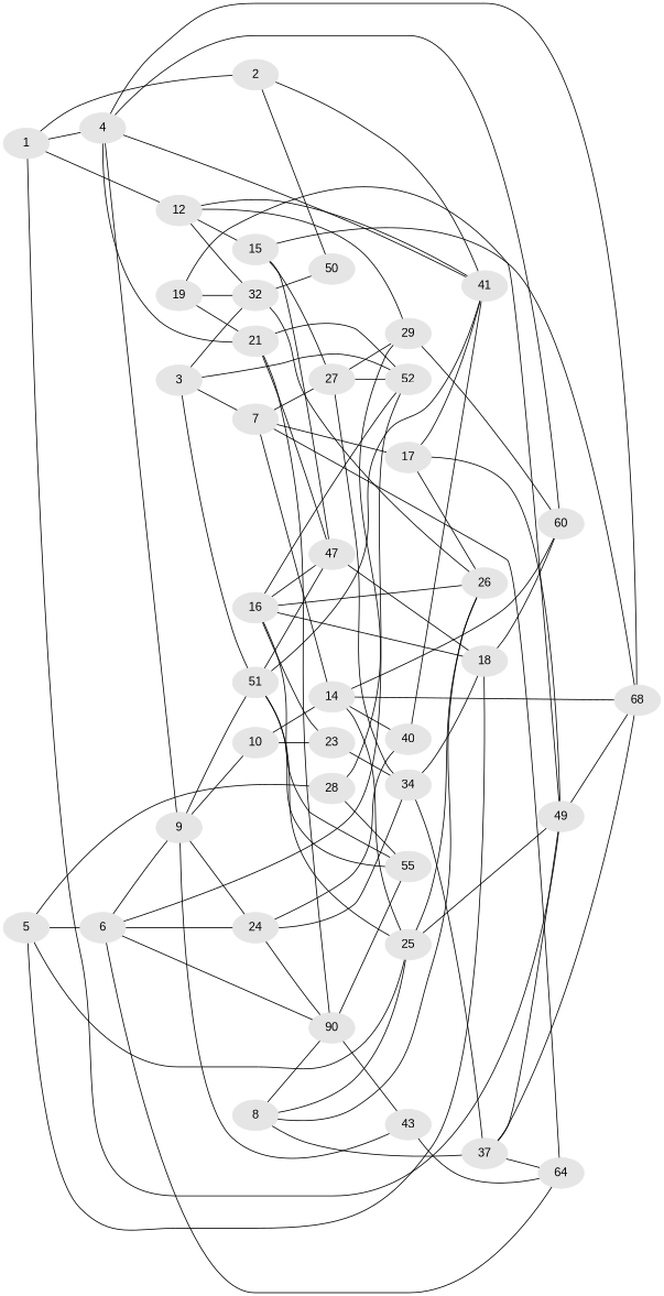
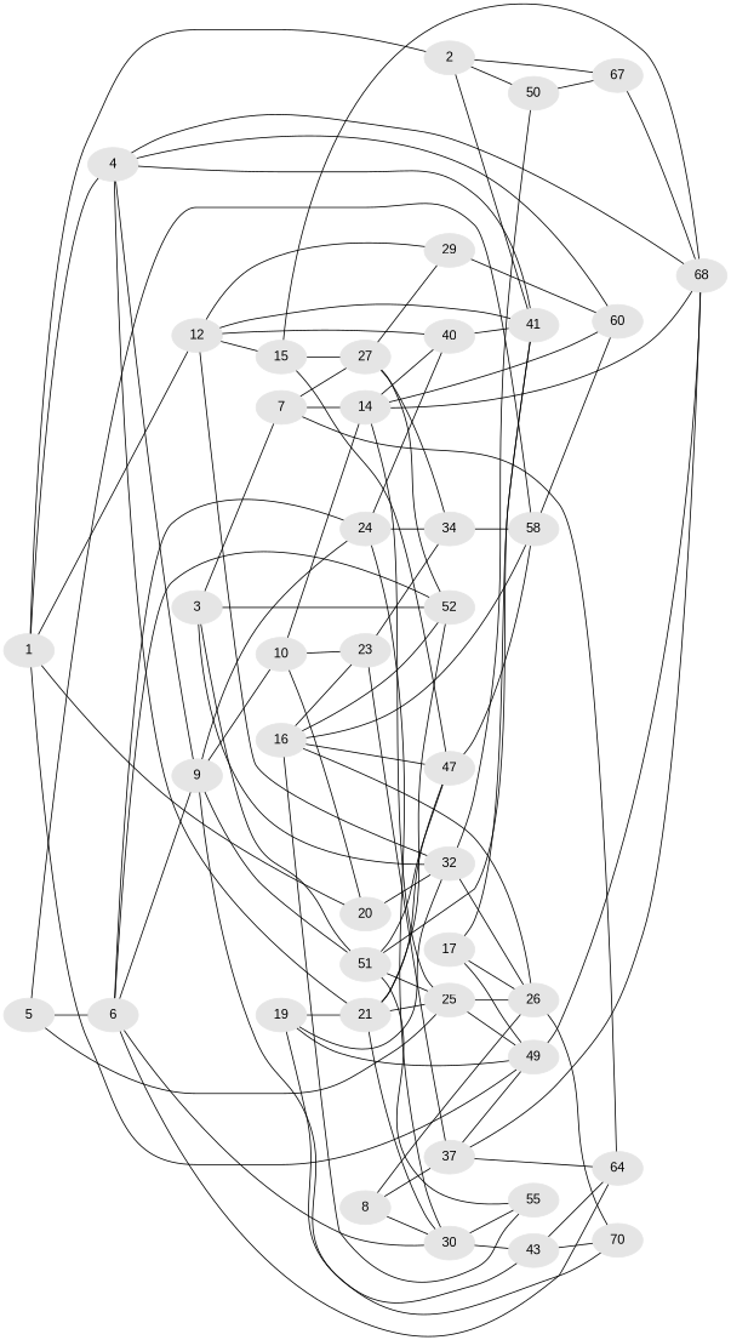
  graph {
    fontname="Liberation Sans"
    rankdir=LR
    node [color=gray90 fontname="Liberation Sans" style=filled]
    edge [fontname="Liberation Sans"]
    1 [super="+22"]
    2 [super="+57"]
    4 [super="+48"]
    12 [super="+54"]
+   20
    49 [super="+71"]
    41 [super="+73"]
    50
+   67
    9 [super="+38"]
    21 [super="+35"]
    60
    68 [super="+72"]
    32 [super="+74"]
    15
    29 [super="+51"]
    40
    3 [super="+18"]
    7 [super="+53"]
    n20 [label=51 super="+39"]
    52 [super="+69"]
    64
    14 [super="+44"]
    17
    27 [super="+63"]
    25 [super="+46"]
    47 [super="+66"]
    55
    26 [super="+62"]
    24 [super="+59"]
    10
    43
-   30 [super="+31" label=90]
+   30 [super="+31"]
    5 [super="+36"]
    6 [super="+13"]
-   28 [super="+42"]
-   58 [super="+65" label=18]
+   58 [super="+65"]
    34
    8
    37 [super="+61"]
+   70
    23
    16 [super="+45"]
    19 [super="+33"]
    1 -- 2
    1 -- 4
    1 -- 12
+   1 -- 20 [weight=2]
    1 -- 49
    2 -- 41
    2 -- 50 [weight=2]
+   2 -- 67 [weight=2]
    4 -- 41
    4 -- 9
    4 -- 21
    4 -- 60
    4 -- 68
    12 -- 41
    12 -- 32
    12 -- 15
    12 -- 29
+   12 -- 40
+   20 -- 32
    49 -- 68
+   50 -- 67
+   67 -- 68
    9 -- n20
    9 -- 24
    9 -- 10
    9 -- 43
    21 -- 52
    21 -- 47 [weight=2]
    21 -- 30
    32 -- 50
    32 -- 26
    15 -- 68
    15 -- 27
    15 -- 47
    29 -- 60
    40 -- 41
    3 -- 32
    3 -- 7
    3 -- n20
    3 -- 52 [weight=2]
    7 -- 64
    7 -- 14
-   7 -- 17
    7 -- 27 [weight=2]
    n20 -- 41
    n20 -- 25
    n20 -- 47
    n20 -- 55
    14 -- 60
    14 -- 68
    14 -- 40
    14 -- 25
    17 -- 49
    17 -- 41
    17 -- 26
    27 -- 29
    27 -- 52
    27 -- 34
    25 -- 49
    25 -- 26
    47 -- 58
+   26 -- 70 [weight=2]
    24 -- 40
    24 -- 30
    24 -- 34
+   10 -- 20
    10 -- 14
    10 -- 23
    43 -- 64
+   43 -- 70
    30 -- 55
    30 -- 43
    5 -- 25
    5 -- 6
-   5 -- 28 [weight=2]
    5 -- 58
    6 -- 9
    6 -- 52
    6 -- 64
    6 -- 24
    6 -- 30
-   28 -- 29 [weight=3]
-   28 -- 55
    58 -- 60
    34 -- 58
-   8 -- 25
+   21 -- 25
    8 -- 26
    8 -- 30
    8 -- 37
    37 -- 49
    37 -- 68
    37 -- 64
    23 -- 34
-   34 -- 37
+   23 -- 37
    16 -- 52
    16 -- 47
    16 -- 55
    16 -- 26
    16 -- 58
    16 -- 23
    19 -- 49
    19 -- 21
    19 -- 32
+   19 -- 70
  }
